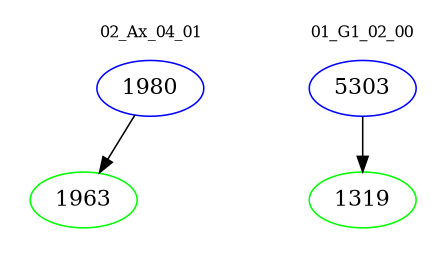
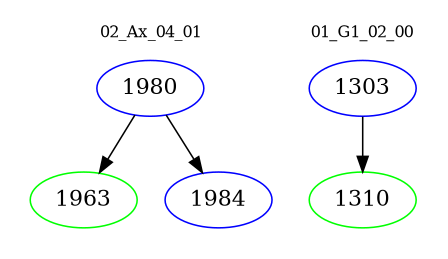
  digraph {
    node [color=blue]
    edge [color=black]
    n1 [label=1980]
    n2 [color=green label=1963]
-   n4 [label=5303]
-   n5 [color=green label=1319]
+   n3 [label=1984]
+   n4 [label=1303]
+   n5 [color=green label=1310]
    subgraph cluster_1 {
      color=white
      fontsize=10
      label="02_Ax_04_01"
      n1
      n2
+     n3
    }
    subgraph cluster_2 {
      color=white
      fontsize=10
      label="01_G1_02_00"
      n4
      n5
    }
    n1 -> n2
+   n1 -> n3
    n4 -> n5
  }
